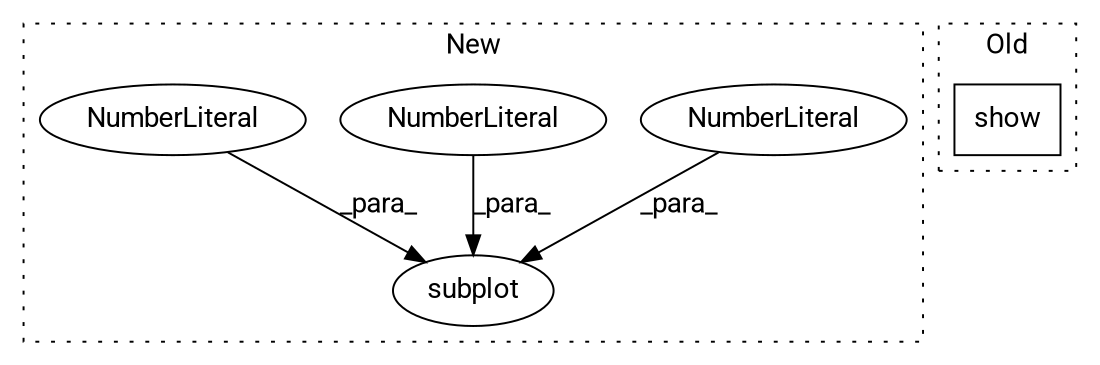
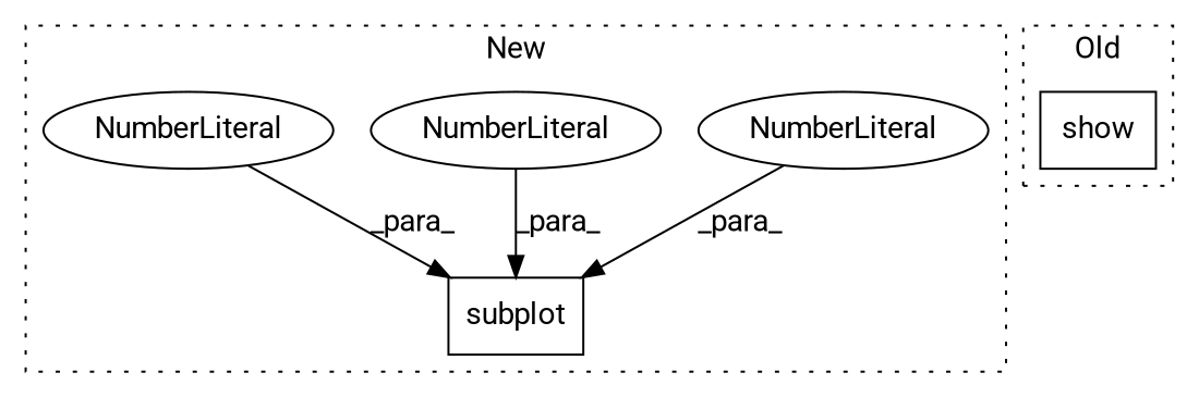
  digraph {
    fontname=Roboto
    node [a=34 fontname=Roboto l=1 shape=ellipse]
    edge [fontname=Roboto]
-   n1 [a=32 l="8,1" label=subplot s="733,746"]
+   n1 [a=32 l="8,1" label=subplot s="733,746" shape=box]
    n2 [label=NumberLiteral s=743]
    n3 [label=NumberLiteral s=745]
    n4 [label=NumberLiteral s=741]
    n5 [a=32 l=6 label=show s=662 shape=box]
    subgraph cluster_1 {
      label=New
      style=dotted
      n1
      n2
      n3
      n4
    }
    subgraph cluster_2 {
      label=Old
      style=dotted
      n5
    }
    n2 -> n1 [label=_para_]
    n3 -> n1 [label=_para_]
    n4 -> n1 [label=_para_]
  }
